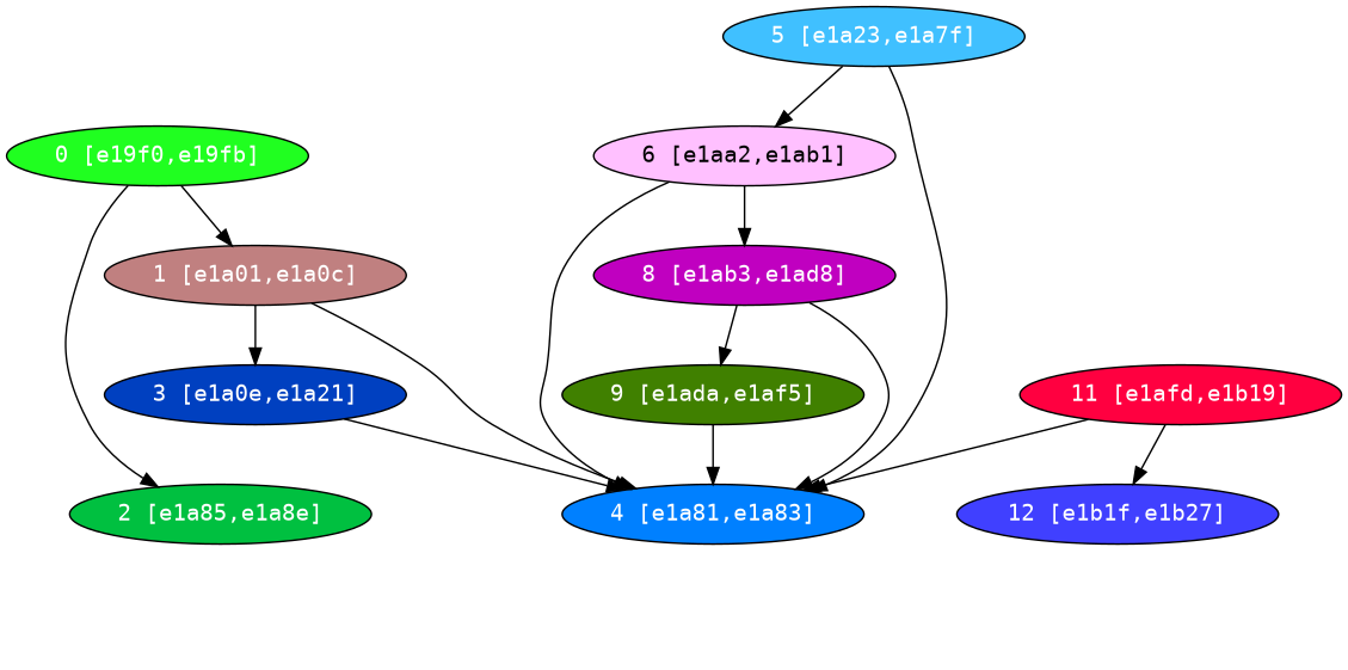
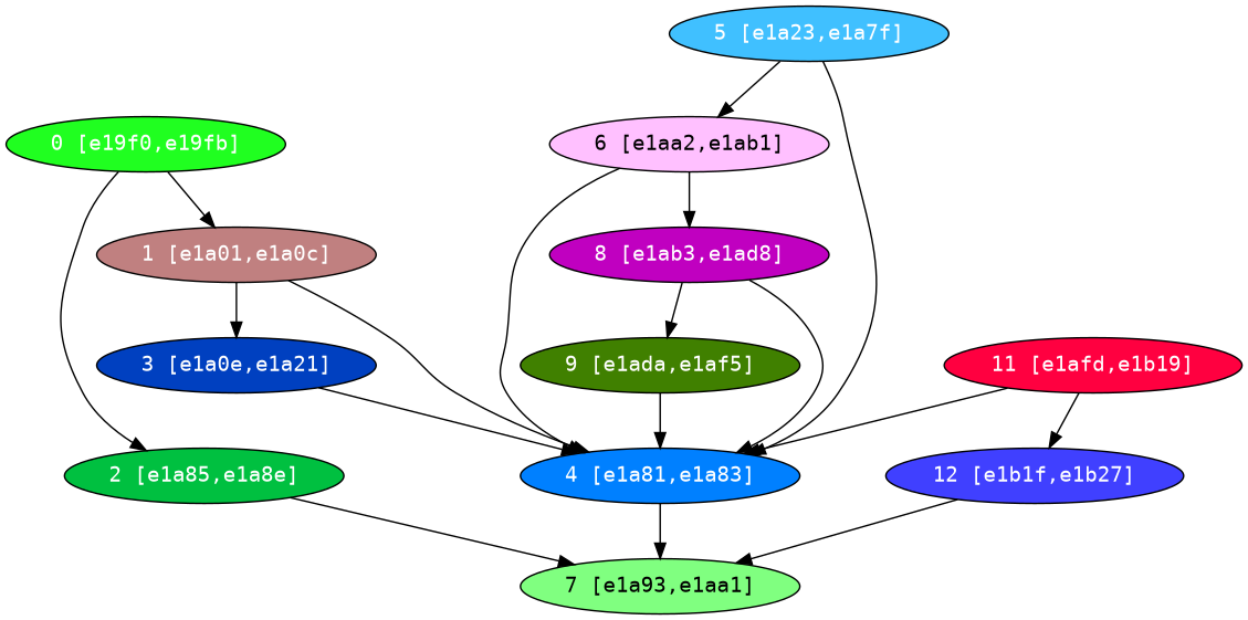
  digraph {
    fontname="DejaVu Sans Mono"
    node [fontcolor="#ffffff" fontname="DejaVu Sans Mono" shape=oval style=filled]
    edge [fontname="DejaVu Sans Mono"]
    n1 [fillcolor="#20FF20" label="0 [e19f0,e19fb]"]
    n2 [fillcolor="#C08080" label="1 [e1a01,e1a0c]"]
    n3 [fillcolor="#00C040" label="2 [e1a85,e1a8e]"]
    n4 [fillcolor="#0040C0" label="3 [e1a0e,e1a21]"]
    n5 [fillcolor="#0080FF" label="4 [e1a81,e1a83]"]
+   n6 [fillcolor="#80FF80" fontcolor="#000000" label="7 [e1a93,e1aa1]"]
    n7 [fillcolor="#40C0FF" label="5 [e1a23,e1a7f]"]
    n8 [fillcolor="#FFC0FF" fontcolor="#000000" label="6 [e1aa2,e1ab1]"]
    n9 [fillcolor="#C000C0" label="8 [e1ab3,e1ad8]"]
    n10 [fillcolor="#408000" label="9 [e1ada,e1af5]"]
    n11 [fillcolor="#FF0040" label="11 [e1afd,e1b19]"]
    n12 [fillcolor="#4040FF" label="12 [e1b1f,e1b27]"]
    n1 -> n2
    n1 -> n3
    n2 -> n4
    n2 -> n5
+   n3 -> n6
    n4 -> n5
+   n5 -> n6
    n7 -> n5
    n7 -> n8
    n8 -> n5
    n8 -> n9
    n9 -> n5
    n9 -> n10
    n10 -> n5
    n11 -> n5
    n11 -> n12
+   n12 -> n6
  }
